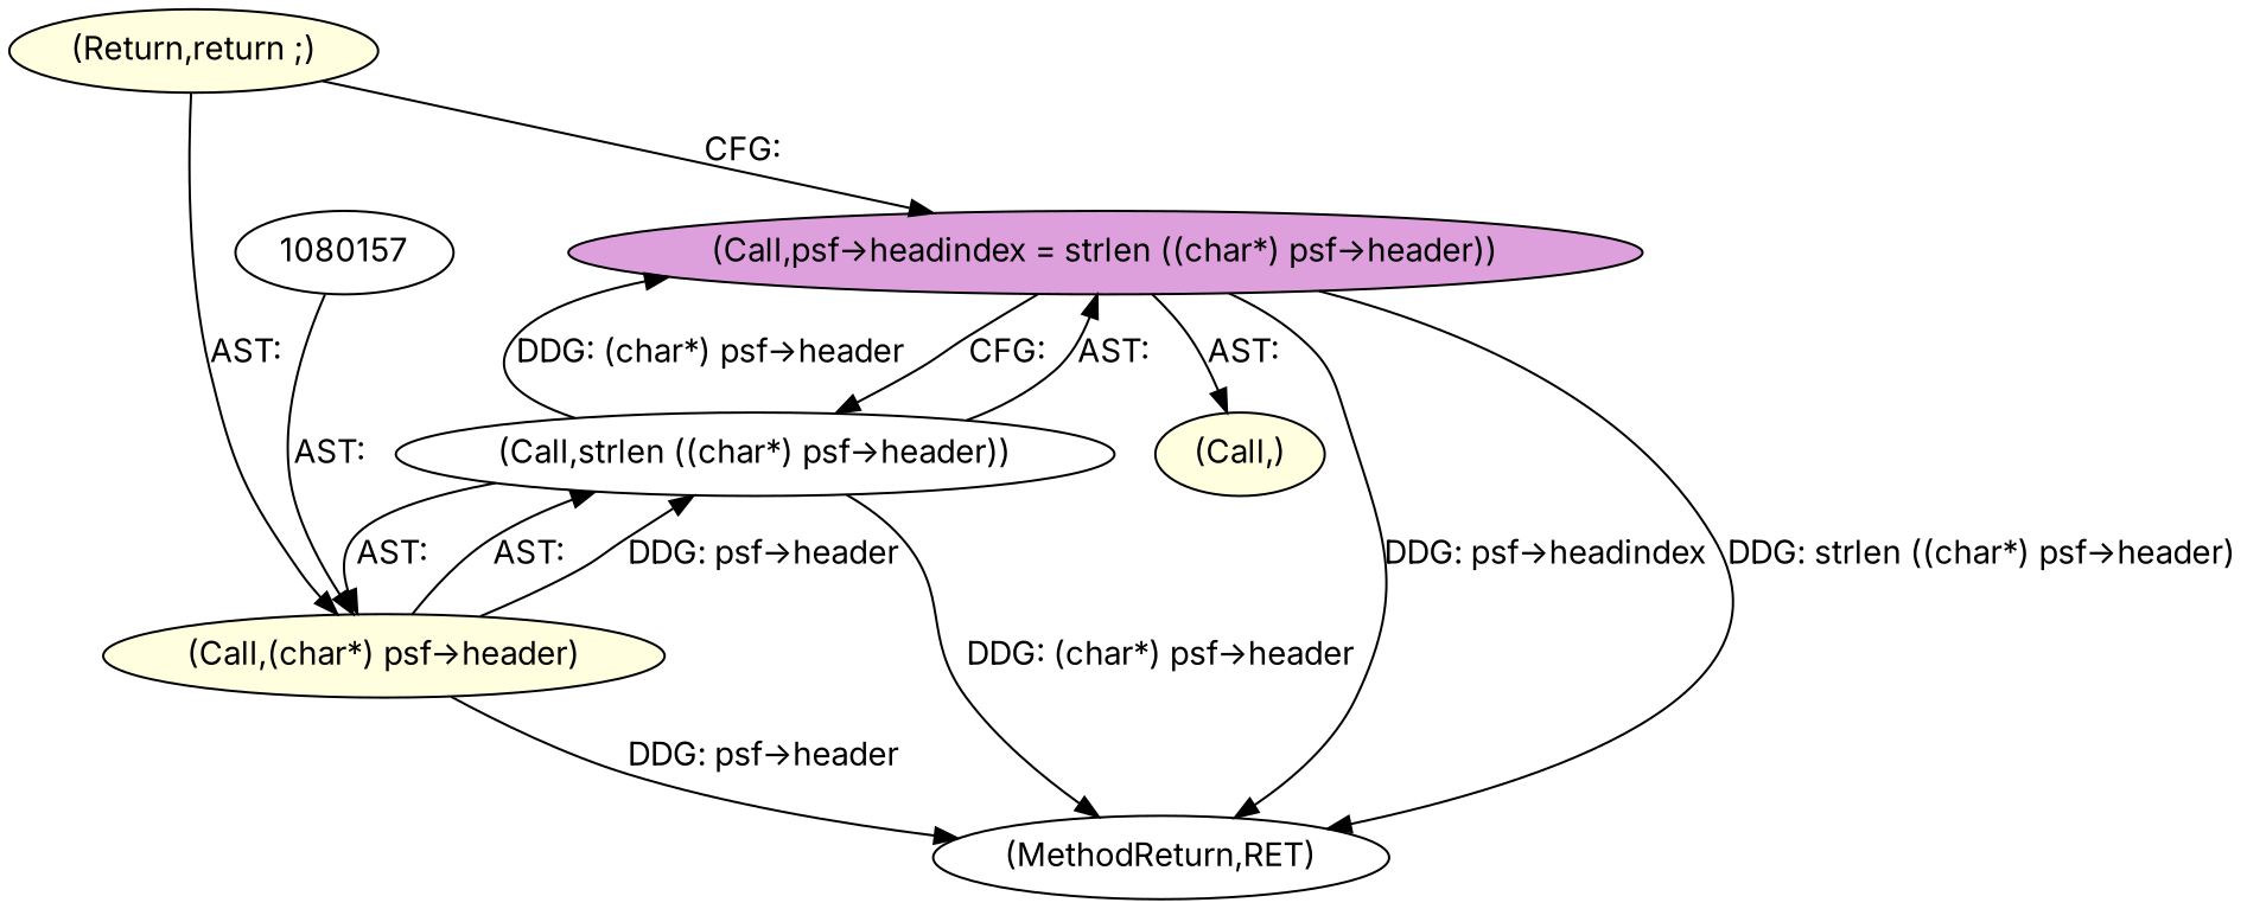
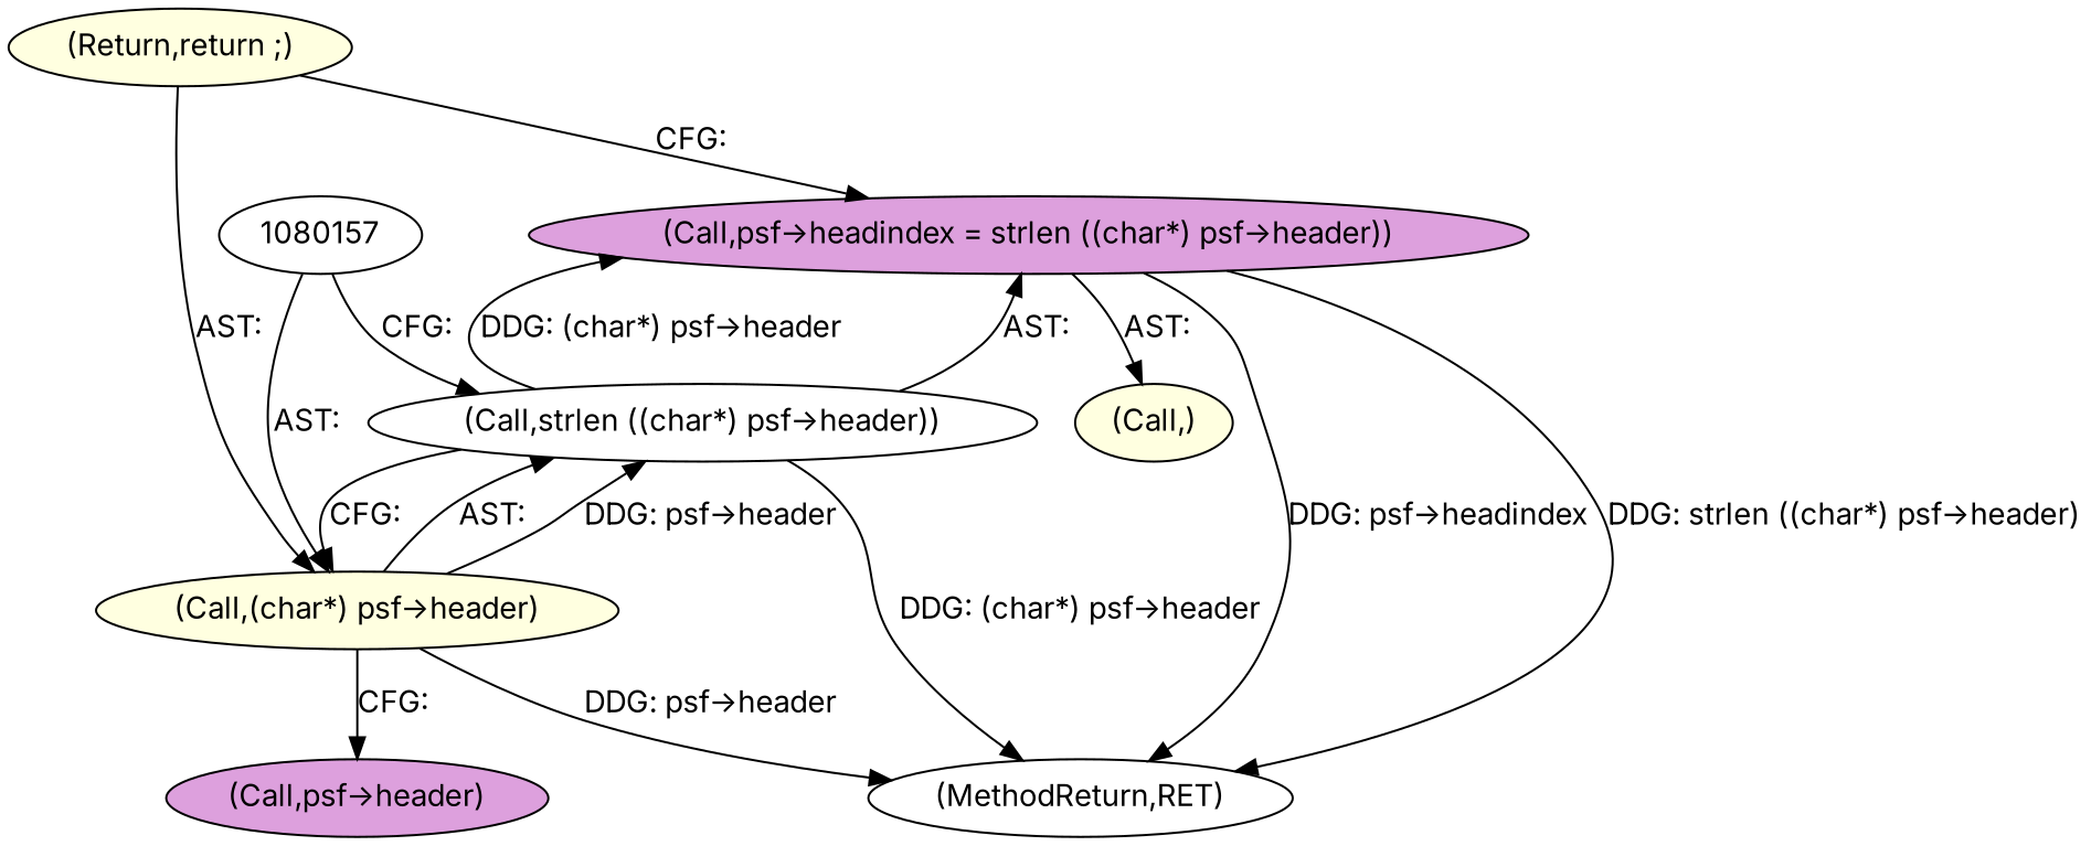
  digraph {
    fontname=Inter
    node [fillcolor=white fontname=Inter style=filled]
    edge [fontname=Inter]
    n1 [fillcolor=plum label="(Call,psf->headindex = strlen ((char*) psf->header))"]
    n2 [label="(Call,strlen ((char*) psf->header))"]
    n3 [label="(MethodReturn,RET)"]
    n4 [fillcolor=lightyellow label="(Call,)"]
    n5 [fillcolor=lightyellow label="(Call,(char*) psf->header)"]
+   n6 [fillcolor=plum label="(Call,psf->header)"]
    n7 [fillcolor=lightyellow label="(Return,return ;)"]
    n8 [label=1080157]
-   n1 -> n2 [label="CFG: "]
+   n8 -> n2 [label="CFG: "]
    n1 -> n3 [label="DDG: psf->headindex"]
    n1 -> n3 [label="DDG: strlen ((char*) psf->header)"]
    n1 -> n4 [label="AST: "]
    n2 -> n1 [label="AST: "]
    n2 -> n1 [label="DDG: (char*) psf->header"]
    n2 -> n3 [label="DDG: (char*) psf->header"]
-   n2 -> n5 [label="AST: "]
+   n2 -> n5 [label="CFG: "]
    n5 -> n2 [label="AST: "]
    n5 -> n2 [label="DDG: psf->header"]
    n5 -> n3 [label="DDG: psf->header"]
+   n5 -> n6 [label="CFG: "]
    n7 -> n1 [label="CFG: "]
    n7 -> n5 [label="AST: "]
    n8 -> n5 [label="AST: "]
  }
